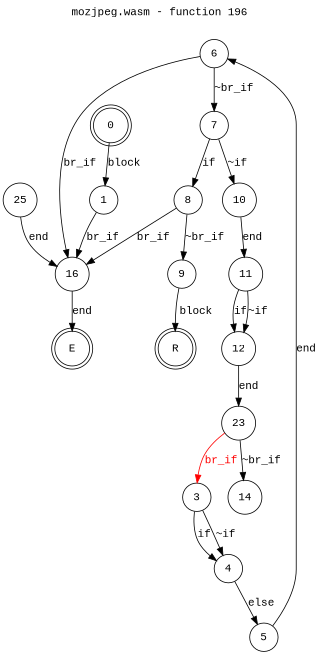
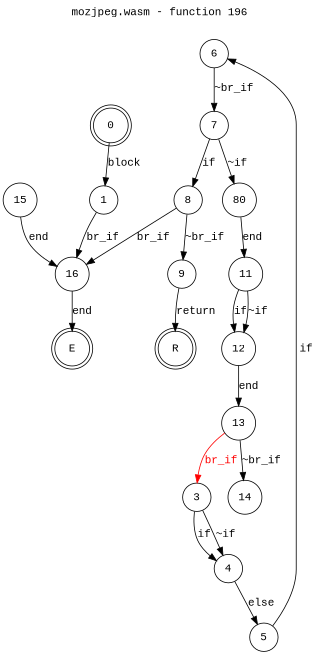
  digraph {
    fontname="Liberation Mono"
    label="mozjpeg.wasm - function 196"
    labelfontcolor=black
    labelfontname=Helvetica
    labelfontsize=16
    labelloc=t
    node [fontname="Liberation Mono" shape=circle]
    edge [fontname="Liberation Mono"]
    0 [shape=doublecircle]
    1
    16
    E [shape=doublecircle]
    R [shape=doublecircle]
    3
    4
    5
    6
    7
    8
-   10
+   10 [label=80]
    9
    11
    12
-   13 [label=23]
+   13
    14
-   15 [label=25]
+   15
    0 -> 1 [label=block]
    1 -> 16 [label=br_if]
    16 -> E [label=end]
    3 -> 4 [label=if]
    3 -> 4 [label="~if"]
    4 -> 5 [label=else]
-   5 -> 6 [label=end]
-   6 -> 16 [label=br_if]
+   5 -> 6 [label=if]
    6 -> 7 [label="~br_if"]
    7 -> 8 [label=if]
    7 -> 10 [label="~if"]
    8 -> 16 [label=br_if]
    8 -> 9 [label="~br_if"]
    10 -> 11 [label=end]
-   9 -> R [label=block]
+   9 -> R [label=return]
    11 -> 12 [label=if]
    11 -> 12 [label="~if"]
    12 -> 13 [label=end]
    13 -> 3 [color=red fontcolor=red label=br_if]
    13 -> 14 [label="~br_if"]
    15 -> 16 [label=end]
  }
